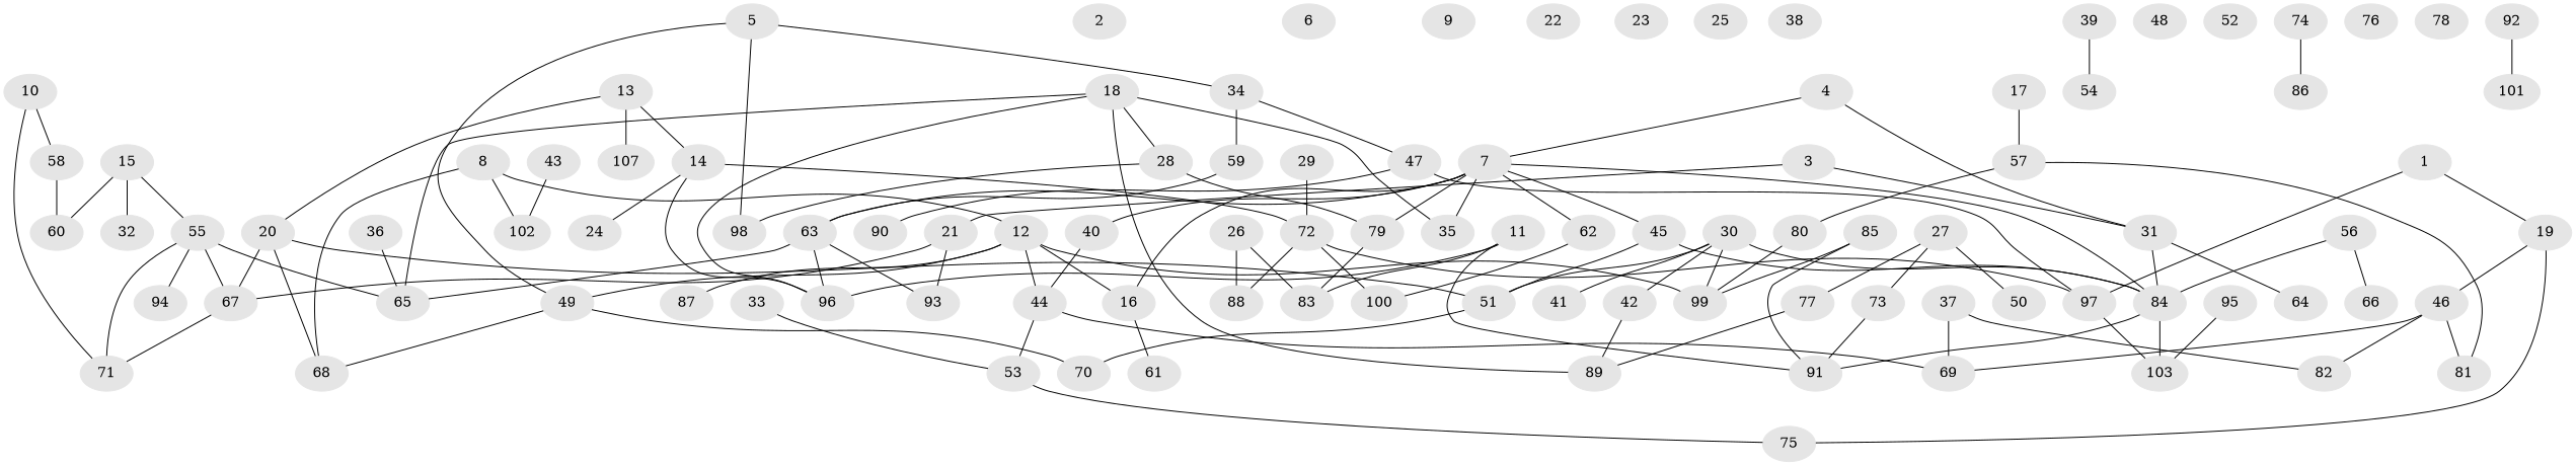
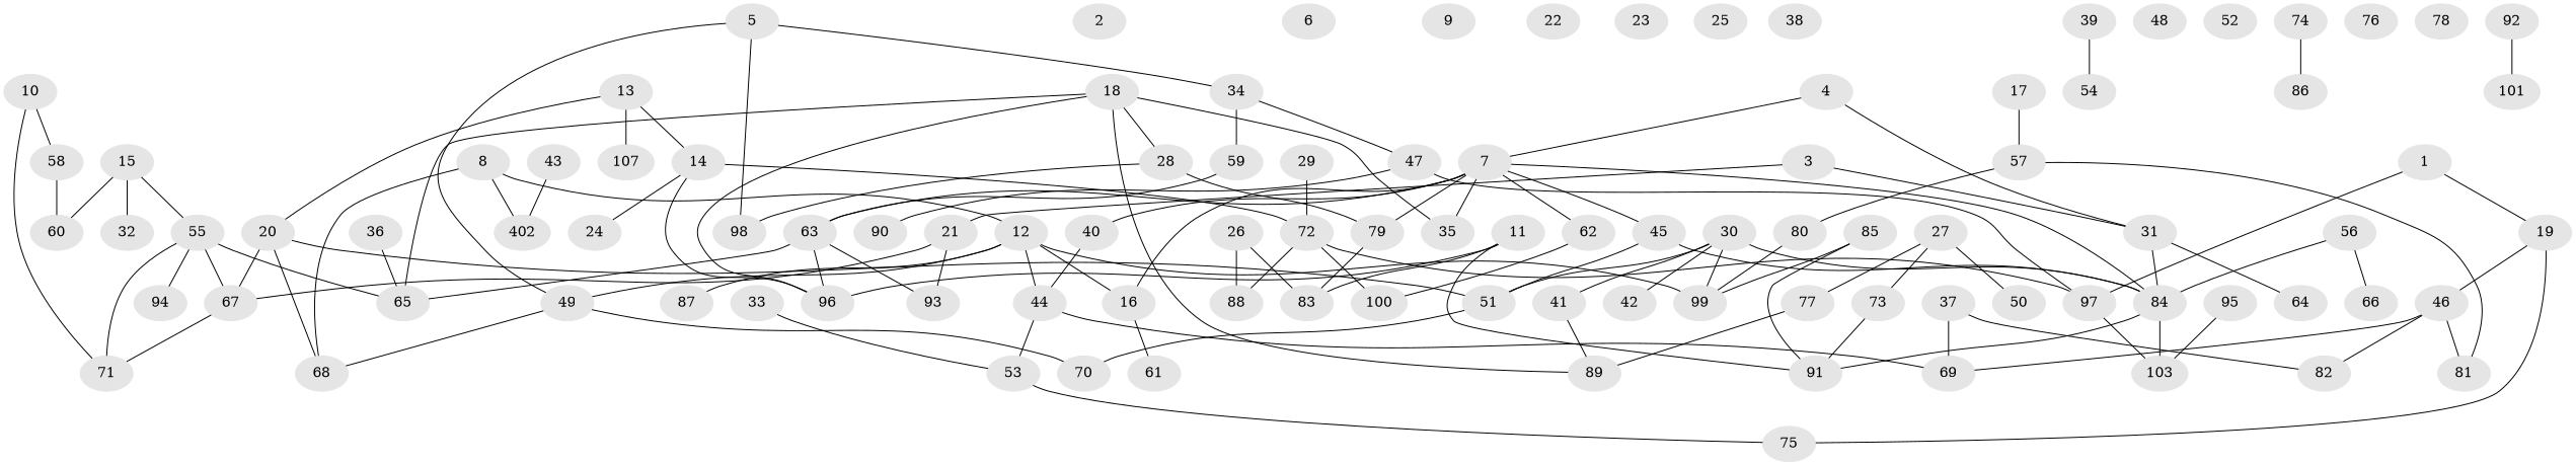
  graph {
    node [color=gray90 style=filled]
    1
    19
    97
    46
    75
    103
    2
    3
    21
    31
    67
    93
    84
    64
    4
    7
    16
    35
    40
    45
    62
    63
    79
    5
    34
    49
    98
    47
    59
    68
    70
    6
    61
    44
    51
    100
    96
    65
    83
    91
    8
    12
-   102
+   102 [label=402]
    87
    99
    9
    10
    58
    71
    60
    11
    53
    69
    13
    14
    20
    n57 [label=107]
    24
    72
    88
    15
    32
    55
    94
    17
    57
    81
    80
    18
    28
    89
    82
    22
    23
    25
    26
    27
    50
    73
    77
    29
    30
    41
    42
    33
    90
    36
    37
    38
    39
    54
    95
    43
    48
    52
    56
    66
    74
    86
    76
    78
    85
    92
    101
    1 -- 19
    1 -- 97
    19 -- 46
    19 -- 75
    97 -- 103
    46 -- 69
    46 -- 81
    46 -- 82
    3 -- 21
    3 -- 31
    21 -- 67
    21 -- 93
    31 -- 84
    31 -- 64
    67 -- 71
    84 -- 103
    84 -- 91
    4 -- 31
    4 -- 7
    7 -- 84
    7 -- 16
    7 -- 35
    7 -- 40
    7 -- 45
    7 -- 62
    7 -- 63
    7 -- 79
    16 -- 61
    40 -- 44
    45 -- 84
    45 -- 51
    62 -- 100
    63 -- 93
    63 -- 96
    63 -- 65
    79 -- 83
    5 -- 34
    5 -- 49
    5 -- 98
    34 -- 47
    34 -- 59
    49 -- 68
    49 -- 70
    47 -- 97
    47 -- 90
    59 -- 63
    44 -- 53
    44 -- 69
    51 -- 70
    8 -- 68
    8 -- 12
    8 -- 102
    12 -- 16
    12 -- 49
    12 -- 44
    12 -- 87
    12 -- 99
    10 -- 58
    10 -- 71
    58 -- 60
    11 -- 96
    11 -- 83
    11 -- 91
    53 -- 75
    13 -- 14
    13 -- 20
    13 -- n57
    14 -- 96
    14 -- 24
    14 -- 72
    20 -- 67
    20 -- 68
    20 -- 51
    72 -- 97
    72 -- 100
    72 -- 88
    15 -- 60
    15 -- 32
    15 -- 55
    55 -- 67
    55 -- 65
    55 -- 71
    55 -- 94
    17 -- 57
    57 -- 81
    57 -- 80
    80 -- 99
    18 -- 35
    18 -- 96
    18 -- 65
    18 -- 28
    18 -- 89
    28 -- 79
    28 -- 98
    26 -- 83
    26 -- 88
    27 -- 50
    27 -- 73
    27 -- 77
    73 -- 91
    77 -- 89
    29 -- 72
    30 -- 84
    30 -- 51
    30 -- 99
    30 -- 41
    30 -- 42
-   42 -- 89
+   41 -- 89
    33 -- 53
    36 -- 65
    37 -- 69
    37 -- 82
    39 -- 54
    95 -- 103
    43 -- 102
    56 -- 84
    56 -- 66
    74 -- 86
    85 -- 91
    85 -- 99
    92 -- 101
  }
